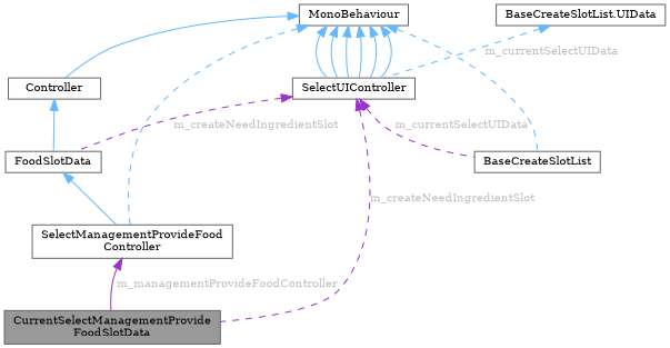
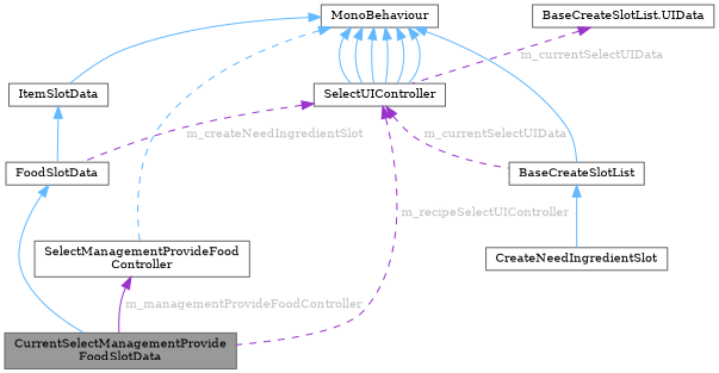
  digraph {
    fontname="DejaVu Serif"
    node [color=gray40 fillcolor=white fontname="DejaVu Serif" fontsize=10 shape=box style=filled]
    edge [color=steelblue1 dir=back fontname="DejaVu Serif" fontsize=10 labelfontname=Helvetica labelfontsize=10 style=solid]
    n1 [fillcolor=grey60 fontcolor=black height=0.2 label="CurrentSelectManagementProvide\lFoodSlotData" width=0.4]
    n2 [height=0.2 label=FoodSlotData width=0.4]
-   n3 [height=0.2 label=Controller width=0.4]
+   n3 [height=0.2 label=ItemSlotData width=0.4]
    n4 [height=0.2 label=MonoBehaviour width=0.4]
    n5 [height=0.2 label=BaseCreateSlotList width=0.4]
    n6 [height=0.2 label=SelectUIController width=0.4]
    n7 [height=0.2 label="SelectManagementProvideFood\lController" width=0.4]
+   n8 [height=0.2 label=CreateNeedIngredientSlot width=0.4]
    n9 [height=0.2 label="BaseCreateSlotList.UIData" width=0.4]
-   n2 -> n7
+   n2 -> n1
    n3 -> n2
    n4 -> n3
-   n4 -> n5 [style=dashed]
+   n4 -> n5
    n4 -> n6
    n4 -> n6
    n4 -> n6
    n4 -> n6
    n4 -> n6
    n4 -> n6
    n4 -> n7 [style=dashed]
-   n6 -> n1 [color=darkorchid3 fontcolor=grey label=" m_createNeedIngredientSlot" style=dashed]
+   n5 -> n8
+   n6 -> n1 [color=darkorchid3 fontcolor=grey label=" m_recipeSelectUIController" style=dashed]
    n6 -> n2 [color=darkorchid3 fontcolor=grey label=" m_createNeedIngredientSlot" style=dashed]
    n6 -> n5 [color=darkorchid3 fontcolor=grey label=" m_currentSelectUIData" style=dashed]
    n7 -> n1 [color=darkorchid3 fontcolor=grey label=" m_managementProvideFoodController"]
-   n9 -> n6 [fontcolor=grey label=" m_currentSelectUIData" style=dashed]
+   n9 -> n6 [color=darkorchid3 fontcolor=grey label=" m_currentSelectUIData" style=dashed]
  }
